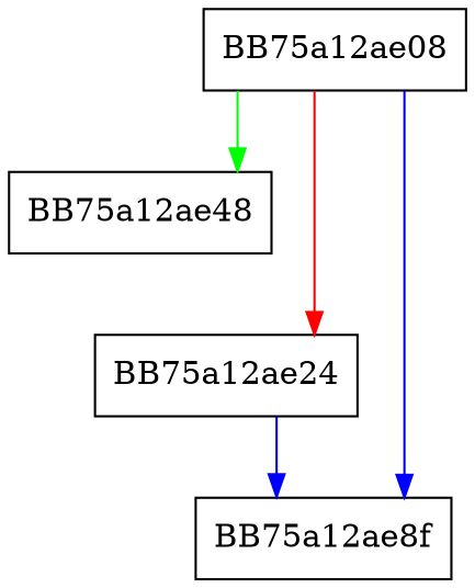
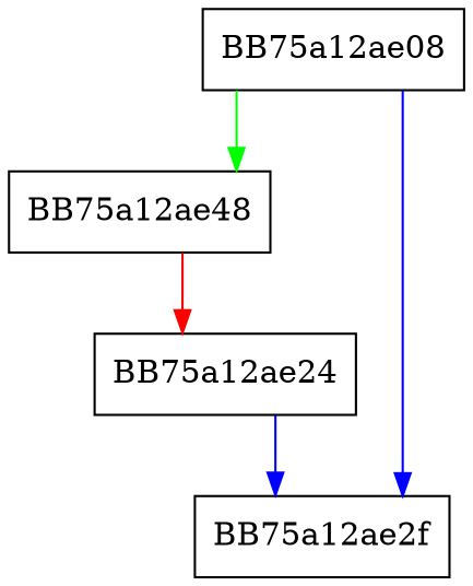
  digraph {
    splines=ortho
    node [shape=box]
    edge [color=blue]
    BB75a12ae08
    BB75a12ae48
    n3 [label=BB75a12ae24]
-   BB75a12ae2f [label=BB75a12ae8f]
+   BB75a12ae2f
    BB75a12ae08 -> BB75a12ae48 [color=green]
-   BB75a12ae08 -> n3 [color=red]
+   BB75a12ae48 -> n3 [color=red]
    BB75a12ae08 -> BB75a12ae2f
    n3 -> BB75a12ae2f
  }
